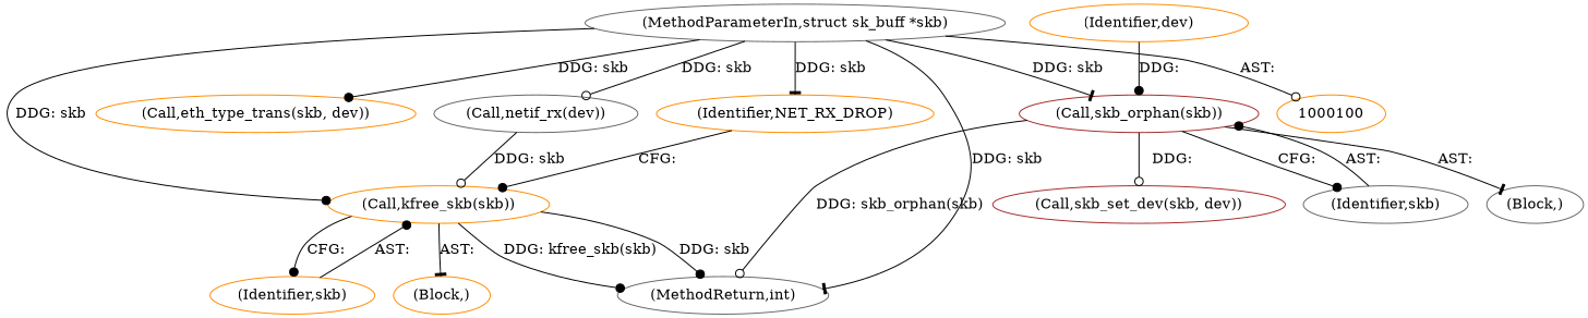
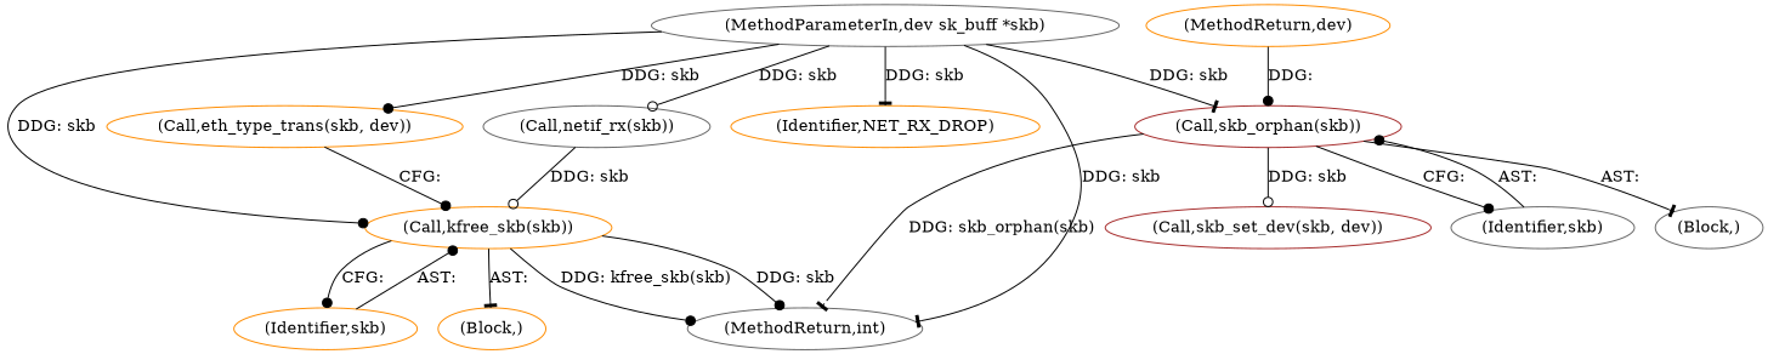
  digraph {
    node [color=darkorange]
    edge [arrowhead=dot]
    n1 [label="(Call,kfree_skb(skb))"]
    n2 [label="(Identifier,skb)"]
    n3 [label="(Block,)"]
    n4 [color=gray40 label="(MethodReturn,int)"]
    n5 [color=brown label="(Call,skb_orphan(skb))"]
    n6 [color=brown label="(Call,skb_set_dev(skb, dev))"]
    n7 [color=gray40 label="(Identifier,skb)"]
    n8 [color=gray40 label="(Block,)"]
-   n9 [color=gray40 label="(MethodParameterIn,struct sk_buff *skb)"]
+   n9 [color=gray40 label="(MethodParameterIn,dev sk_buff *skb)"]
    n10 [label="(Call,eth_type_trans(skb, dev))"]
-   n11 [color=gray40 label="(Call,netif_rx(dev))"]
-   1000100
+   n11 [color=gray40 label="(Call,netif_rx(skb))"]
    n13 [label="(Identifier,NET_RX_DROP)"]
-   n14 [label="(Identifier,dev)"]
+   n14 [label="(MethodReturn,dev)"]
    n1 -> n2 [label="CFG: "]
    n1 -> n3 [arrowhead=tee label="AST: "]
    n1 -> n4 [label="DDG: kfree_skb(skb)"]
    n1 -> n4 [label="DDG: skb"]
    n2 -> n1 [label="AST: "]
-   n5 -> n4 [arrowhead=odot label="DDG: skb_orphan(skb)"]
-   n5 -> n6 [arrowhead=odot label="DDG: "]
+   n5 -> n4 [arrowhead=tee label="DDG: skb_orphan(skb)"]
+   n5 -> n6 [arrowhead=odot label="DDG: skb"]
    n5 -> n7 [label="CFG: "]
    n5 -> n8 [arrowhead=tee label="AST: "]
    n7 -> n5 [label="AST: "]
    n9 -> n1 [label="DDG: skb"]
    n9 -> n4 [arrowhead=tee label="DDG: skb"]
    n9 -> n5 [arrowhead=tee label="DDG: skb"]
    n9 -> n10 [label="DDG: skb"]
    n9 -> n11 [arrowhead=odot label="DDG: skb"]
-   n9 -> 1000100 [arrowhead=odot label="AST: "]
    n9 -> n13 [arrowhead=tee label="DDG: skb"]
    n11 -> n1 [arrowhead=odot label="DDG: skb"]
-   n13 -> n1 [label="CFG: "]
+   n10 -> n1 [label="CFG: "]
    n14 -> n5 [label="DDG: "]
  }
